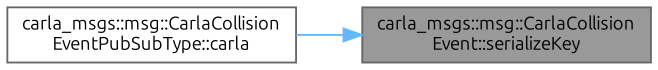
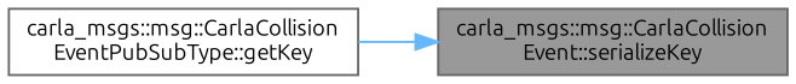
  digraph {
    rankdir=RL
    fontname=Ubuntu
    node [fontname=Ubuntu fontsize=10 shape=box style=filled]
    n1 [color=gray40 fillcolor=grey60 fontcolor=black height=0.2 label="carla_msgs::msg::CarlaCollision\lEvent::serializeKey" width=0.4]
-   n2 [color=grey40 fillcolor=white height=0.2 label="carla_msgs::msg::CarlaCollision\lEventPubSubType::carla" width=0.4]
+   n2 [color=grey40 fillcolor=white height=0.2 label="carla_msgs::msg::CarlaCollision\lEventPubSubType::getKey" width=0.4]
    n1 -> n2 [color=steelblue1 dir=back fontname=Ubuntu fontsize=10 labelfontname=Helvetica labelfontsize=10 style=solid]
  }
